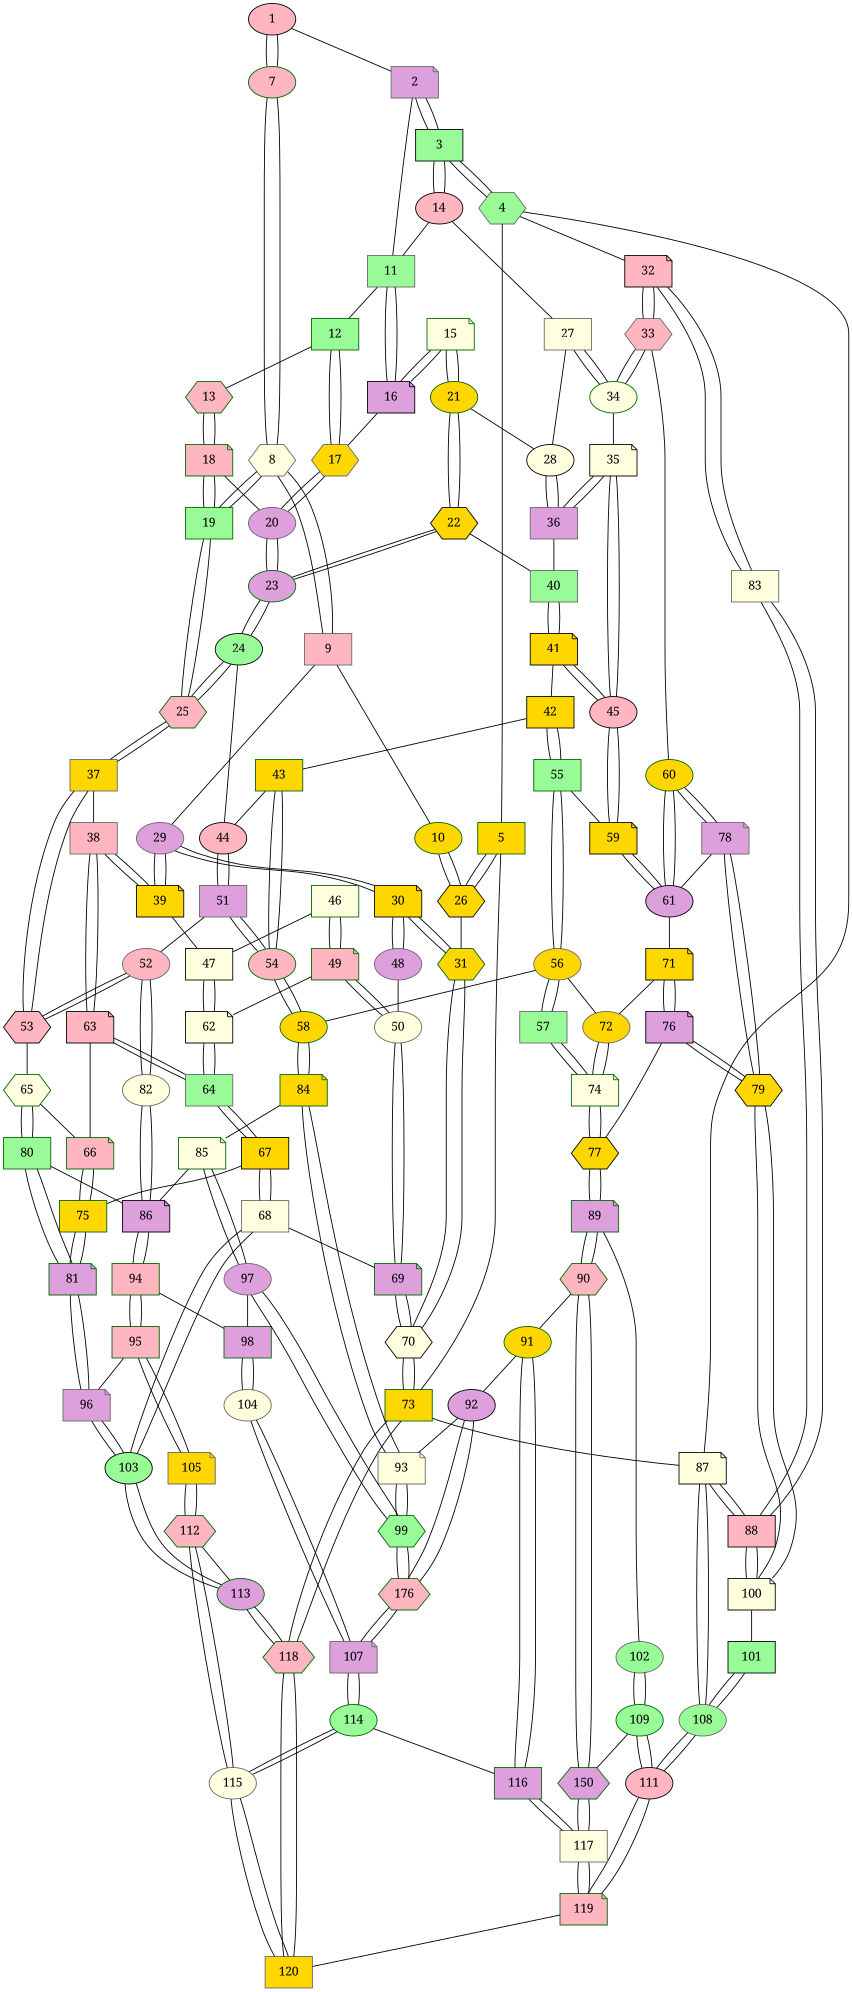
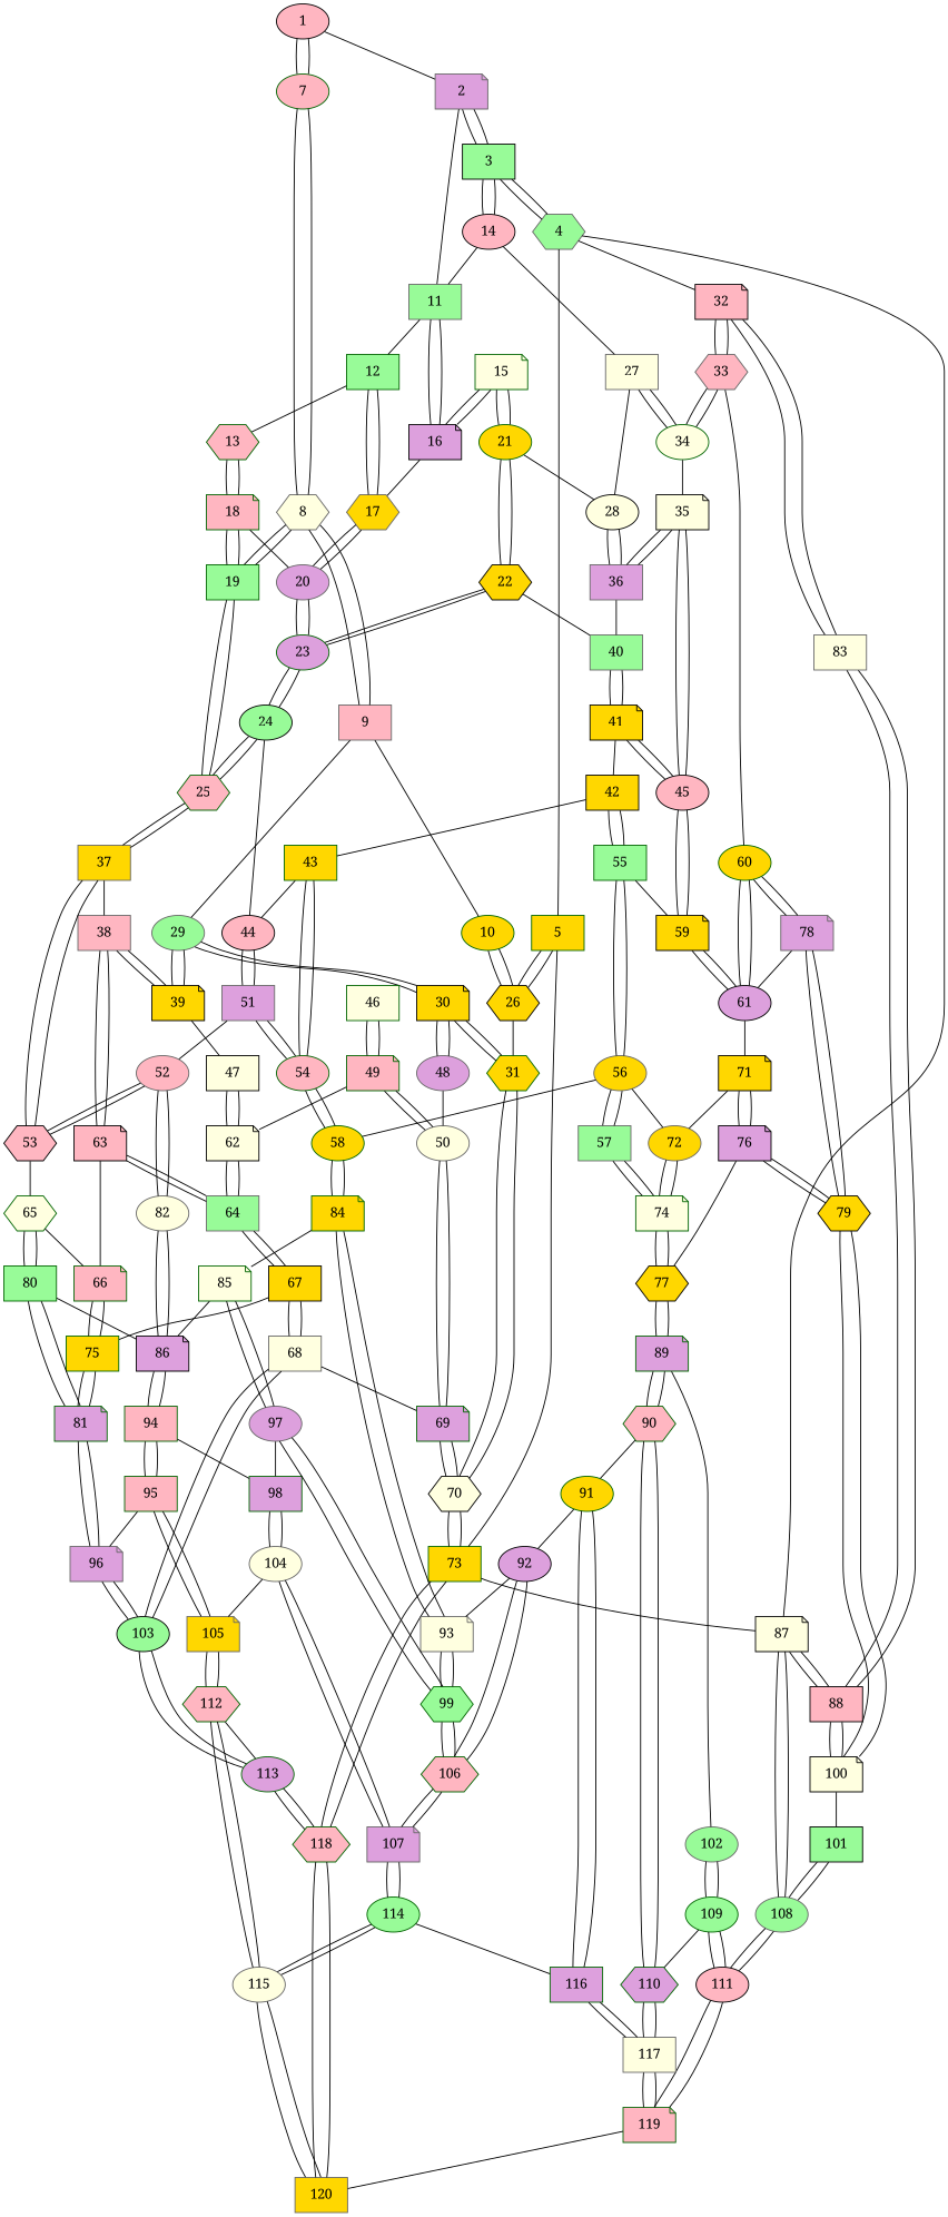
  graph {
    fontname="Noto Serif"
    node [color=darkgreen fillcolor=gold fontname="Noto Serif" shape=ellipse style=filled]
    edge [fontname="Noto Serif"]
    1 [color=black fillcolor=lightpink]
    2 [color=gray40 fillcolor=plum shape=note]
    7 [fillcolor=lightpink]
    3 [color=black fillcolor=palegreen shape=box]
    11 [color=gray40 fillcolor=palegreen shape=box]
    8 [color=gray40 fillcolor=lightyellow shape=hexagon]
    4 [color=gray40 fillcolor=palegreen shape=hexagon]
    14 [color=black fillcolor=lightpink]
    12 [fillcolor=palegreen shape=box]
    16 [color=black fillcolor=plum shape=note]
    5 [shape=box]
    32 [color=black fillcolor=lightpink shape=note]
    87 [color=black fillcolor=lightyellow shape=note]
    27 [color=gray40 fillcolor=lightyellow shape=box]
    26 [color=black shape=hexagon]
    73 [shape=box]
    33 [color=gray40 fillcolor=lightpink shape=hexagon]
    83 [color=gray40 fillcolor=lightyellow shape=box]
    88 [color=black fillcolor=lightpink shape=box]
    108 [color=gray40 fillcolor=palegreen]
    31 [shape=hexagon]
    118 [fillcolor=lightpink shape=hexagon]
    10
    9 [color=gray40 fillcolor=lightpink shape=box]
    19 [fillcolor=palegreen shape=box]
    13 [fillcolor=lightpink shape=hexagon]
    18 [fillcolor=lightpink shape=note]
-   29 [color=gray40 fillcolor=plum]
+   29 [color=gray40 fillcolor=palegreen]
    25 [fillcolor=lightpink shape=hexagon]
    30 [color=black shape=note]
    39 [color=black shape=note]
    17 [color=gray40 shape=hexagon]
    20 [color=gray40 fillcolor=plum]
    15 [fillcolor=lightyellow shape=note]
    21
    28 [color=black fillcolor=lightyellow]
    34 [fillcolor=lightyellow]
    22 [color=black shape=hexagon]
    23 [fillcolor=plum]
    37 [color=gray40 shape=box]
    24 [color=black fillcolor=palegreen]
    40 [color=gray40 fillcolor=palegreen shape=box]
    36 [color=gray40 fillcolor=plum shape=box]
    41 [color=black shape=note]
    44 [color=black fillcolor=lightpink]
    51 [color=gray40 fillcolor=plum shape=box]
    38 [color=gray40 fillcolor=lightpink shape=box]
    53 [color=black fillcolor=lightpink shape=hexagon]
    70 [color=black fillcolor=lightyellow shape=hexagon]
    35 [color=black fillcolor=lightyellow shape=note]
    48 [color=gray40 fillcolor=plum]
    47 [color=black fillcolor=lightyellow shape=box]
    50 [color=gray40 fillcolor=lightyellow]
    60
    61 [color=black fillcolor=plum]
    78 [color=gray40 fillcolor=plum shape=note]
    45 [color=black fillcolor=lightpink]
    59 [color=black shape=note]
    63 [color=black fillcolor=lightpink shape=note]
    65 [fillcolor=lightyellow shape=hexagon]
    64 [color=gray40 fillcolor=palegreen shape=box]
    66 [fillcolor=lightpink shape=note]
    62 [color=black fillcolor=lightyellow shape=note]
    42 [color=black shape=box]
    43 [shape=box]
    55 [fillcolor=palegreen shape=box]
    54 [fillcolor=lightpink]
    56 [color=gray40]
    58
    52 [color=gray40 fillcolor=lightpink]
    46 [fillcolor=lightyellow shape=box]
    49 [fillcolor=lightpink shape=note]
    69 [fillcolor=plum shape=note]
    82 [color=gray40 fillcolor=lightyellow]
    86 [color=black fillcolor=plum shape=note]
    80 [fillcolor=palegreen shape=box]
    84 [shape=note]
    57 [color=gray40 fillcolor=palegreen shape=box]
    72 [color=gray40]
    74 [fillcolor=lightyellow shape=note]
    77 [color=black shape=hexagon]
    85 [fillcolor=lightyellow shape=note]
    93 [color=gray40 fillcolor=lightyellow shape=note]
    71 [color=black shape=note]
    79 [color=black shape=hexagon]
    76 [color=black fillcolor=plum shape=note]
    67 [color=black shape=box]
    75 [shape=box]
    68 [color=gray40 fillcolor=lightyellow shape=box]
    81 [fillcolor=plum shape=note]
    103 [color=black fillcolor=palegreen]
    113 [fillcolor=plum]
    120 [color=gray40 shape=box]
    89 [fillcolor=plum shape=note]
    96 [color=gray40 fillcolor=plum shape=note]
    100 [color=black fillcolor=lightyellow shape=note]
    90 [fillcolor=lightpink shape=hexagon]
    102 [color=gray40 fillcolor=palegreen]
    101 [color=black fillcolor=palegreen shape=box]
    94 [fillcolor=lightpink shape=box]
    97 [color=gray40 fillcolor=plum]
    99 [fillcolor=palegreen shape=hexagon]
    98 [fillcolor=plum shape=box]
    95 [fillcolor=lightpink shape=box]
    111 [color=black fillcolor=lightpink]
    91
-   110 [fillcolor=plum shape=hexagon label=150]
+   110 [fillcolor=plum shape=hexagon]
    109 [fillcolor=palegreen]
    92 [color=black fillcolor=plum]
    116 [fillcolor=plum shape=box]
    117 [color=gray40 fillcolor=lightyellow shape=box]
-   106 [fillcolor=lightpink shape=hexagon label=176]
+   106 [fillcolor=lightpink shape=hexagon]
    107 [color=gray40 fillcolor=plum shape=note]
    105 [color=gray40 shape=note]
    104 [color=gray40 fillcolor=lightyellow]
    112 [fillcolor=lightpink shape=hexagon]
    114 [fillcolor=palegreen]
    115 [color=gray40 fillcolor=lightyellow]
    119 [fillcolor=lightpink shape=note]
    1 -- 2
    1 -- 7
    1 -- 7
    2 -- 3
    2 -- 3
    2 -- 11
    7 -- 8
    7 -- 8
    3 -- 4
    3 -- 4
    3 -- 14
    3 -- 14
    11 -- 12
    11 -- 16
    11 -- 16
    8 -- 9
    8 -- 9
    8 -- 19
    8 -- 19
    4 -- 5
    4 -- 32
    4 -- 87
    14 -- 11
    14 -- 27
    12 -- 13
    12 -- 17
    12 -- 17
    16 -- 17
    5 -- 26
    5 -- 26
    5 -- 73
    32 -- 33
    32 -- 33
    32 -- 83
    32 -- 83
    87 -- 88
    87 -- 88
    87 -- 108
    87 -- 108
    27 -- 28
    27 -- 34
    27 -- 34
    26 -- 31
    73 -- 87
    73 -- 118
    73 -- 118
    33 -- 34
    33 -- 34
    33 -- 60
    83 -- 88
    83 -- 88
    88 -- 100
    88 -- 100
    108 -- 111
    108 -- 111
    31 -- 70
    31 -- 70
    118 -- 120
    118 -- 120
    10 -- 26
    10 -- 26
    9 -- 10
    9 -- 29
    19 -- 25
    19 -- 25
    13 -- 18
    13 -- 18
    18 -- 19
    18 -- 19
    18 -- 20
    29 -- 30
    29 -- 30
    29 -- 39
    29 -- 39
    25 -- 37
    25 -- 37
    30 -- 31
    30 -- 31
    30 -- 48
    30 -- 48
    39 -- 47
    17 -- 20
    17 -- 20
    20 -- 23
    20 -- 23
    15 -- 16
    15 -- 16
    15 -- 21
    15 -- 21
    21 -- 28
    21 -- 22
    21 -- 22
    28 -- 36
    28 -- 36
    34 -- 35
    22 -- 23
    22 -- 23
    22 -- 40
    23 -- 24
    23 -- 24
    37 -- 38
    37 -- 53
    37 -- 53
    24 -- 25
    24 -- 25
    24 -- 44
    40 -- 41
    40 -- 41
    36 -- 40
    41 -- 45
    41 -- 45
    41 -- 42
    44 -- 51
    44 -- 51
    51 -- 54
    51 -- 54
    51 -- 52
    38 -- 39
    38 -- 39
    38 -- 63
    38 -- 63
    53 -- 65
    70 -- 73
    70 -- 73
    35 -- 36
    35 -- 36
    35 -- 45
    35 -- 45
    48 -- 50
    47 -- 62
    47 -- 62
    50 -- 69
    50 -- 69
    60 -- 61
    60 -- 61
    60 -- 78
    60 -- 78
    61 -- 71
    78 -- 61
    78 -- 79
    78 -- 79
    45 -- 59
    45 -- 59
    59 -- 61
    59 -- 61
    63 -- 64
    63 -- 64
    63 -- 66
    65 -- 66
    65 -- 80
    65 -- 80
    64 -- 67
    64 -- 67
    66 -- 75
    66 -- 75
    62 -- 64
    62 -- 64
    42 -- 43
    42 -- 55
    42 -- 55
    43 -- 44
    43 -- 54
    43 -- 54
    55 -- 59
    55 -- 56
    55 -- 56
    54 -- 58
    54 -- 58
    56 -- 58
    56 -- 57
    56 -- 57
    56 -- 72
    58 -- 84
    58 -- 84
    52 -- 53
    52 -- 53
    52 -- 82
    52 -- 82
-   46 -- 47
    46 -- 49
    46 -- 49
    49 -- 50
    49 -- 50
    49 -- 62
    69 -- 70
    69 -- 70
    82 -- 86
    82 -- 86
    86 -- 94
    86 -- 94
    80 -- 86
    80 -- 81
    80 -- 81
    84 -- 85
    84 -- 93
    84 -- 93
    57 -- 74
    57 -- 74
    72 -- 74
    72 -- 74
    74 -- 77
    74 -- 77
    77 -- 89
    77 -- 89
    85 -- 86
    85 -- 97
    85 -- 97
    93 -- 99
    93 -- 99
    71 -- 72
    71 -- 76
    71 -- 76
    79 -- 100
    79 -- 100
    76 -- 77
    76 -- 79
    76 -- 79
    67 -- 75
    67 -- 68
    67 -- 68
    75 -- 81
    75 -- 81
    68 -- 69
    68 -- 103
    68 -- 103
    81 -- 96
    81 -- 96
    103 -- 113
    103 -- 113
    113 -- 118
    113 -- 118
    89 -- 90
    89 -- 90
    89 -- 102
    96 -- 103
    96 -- 103
    100 -- 101
    90 -- 91
    90 -- 110
    90 -- 110
    102 -- 109
    102 -- 109
    101 -- 108
    101 -- 108
    94 -- 98
    94 -- 95
    94 -- 95
    97 -- 99
    97 -- 99
    97 -- 98
    99 -- 106
    99 -- 106
    98 -- 104
    98 -- 104
    95 -- 96
    95 -- 105
    95 -- 105
    111 -- 119
    111 -- 119
    91 -- 92
    91 -- 116
    91 -- 116
    110 -- 117
    110 -- 117
    109 -- 111
    109 -- 111
    109 -- 110
    92 -- 93
    92 -- 106
    92 -- 106
    116 -- 117
    116 -- 117
    117 -- 119
    117 -- 119
    106 -- 107
    106 -- 107
    107 -- 114
    107 -- 114
    105 -- 112
    105 -- 112
    104 -- 107
    104 -- 107
+   104 -- 105
    112 -- 113
    112 -- 115
    112 -- 115
    114 -- 116
    114 -- 115
    114 -- 115
    115 -- 120
    115 -- 120
    119 -- 120
  }
